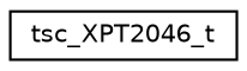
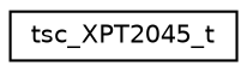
  digraph {
    rankdir=LR
-   n1 [color=black fillcolor=white fontname=Helvetica fontsize=10 height=0.2 label=tsc_XPT2046_t shape=record style=filled width=0.4]
+   n1 [color=black fillcolor=white fontname=Helvetica fontsize=10 height=0.2 label=tsc_XPT2045_t shape=record style=filled width=0.4]
  }
